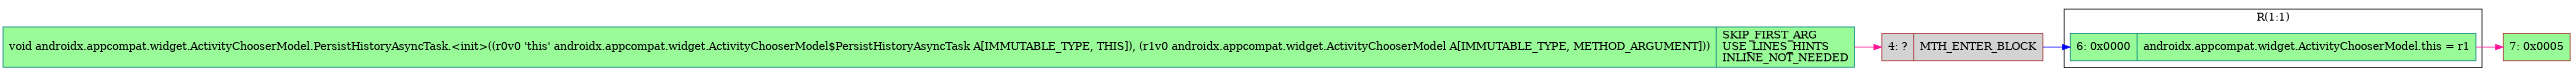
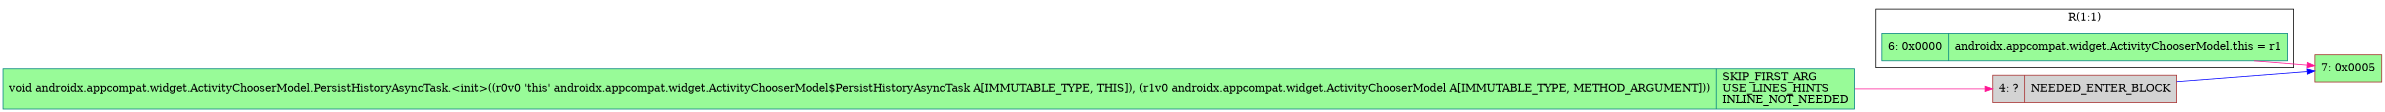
  digraph {
    rankdir=LR
    node [color=teal fillcolor=palegreen shape=record style=filled]
    edge [color=deeppink]
    n1 [label="{6\:\ 0x0000|androidx.appcompat.widget.ActivityChooserModel.this = r1\l}"]
    n2 [color=brown label="{7\:\ 0x0005}"]
-   n3 [color=brown fillcolor=lightgrey label="{4\:\ ?|MTH_ENTER_BLOCK\l}"]
+   n3 [color=brown fillcolor=lightgrey label="{4\:\ ?|NEEDED_ENTER_BLOCK\l}"]
    n4 [label="{void androidx.appcompat.widget.ActivityChooserModel.PersistHistoryAsyncTask.\<init\>((r0v0 'this' androidx.appcompat.widget.ActivityChooserModel$PersistHistoryAsyncTask A[IMMUTABLE_TYPE, THIS]), (r1v0 androidx.appcompat.widget.ActivityChooserModel A[IMMUTABLE_TYPE, METHOD_ARGUMENT]))  | SKIP_FIRST_ARG\lUSE_LINES_HINTS\lINLINE_NOT_NEEDED\l}"]
    subgraph cluster_1 {
      label="R(1:1)"
      n1
    }
    n1 -> n2
-   n3 -> n1 [color=blue]
+   n3 -> n2 [color=blue]
    n4 -> n3
  }
